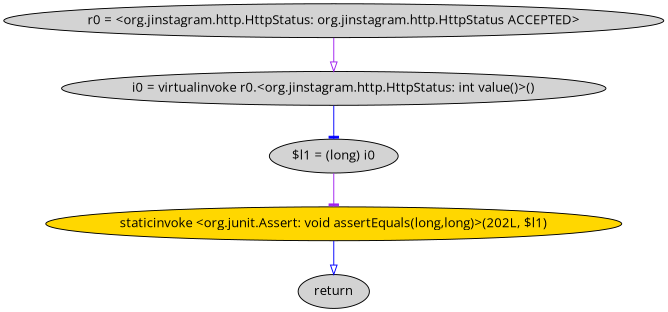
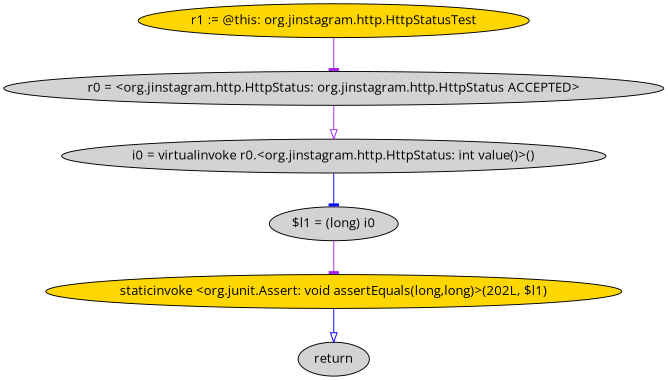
  digraph {
    fontname="Open Sans"
    node [style=filled fillcolor=lightgrey fontname="Open Sans"]
    edge [color=purple arrowhead=tee fontname="Open Sans"]
+   "r1 := @this: org.jinstagram.http.HttpStatusTest" [fillcolor=gold]
    "r0 = <org.jinstagram.http.HttpStatus: org.jinstagram.http.HttpStatus ACCEPTED>"
    "i0 = virtualinvoke r0.<org.jinstagram.http.HttpStatus: int value()>()"
    "$l1 = (long) i0"
    "staticinvoke <org.junit.Assert: void assertEquals(long,long)>(202L, $l1)" [fillcolor=gold]
    return
+   "r1 := @this: org.jinstagram.http.HttpStatusTest" -> "r0 = <org.jinstagram.http.HttpStatus: org.jinstagram.http.HttpStatus ACCEPTED>"
    "r0 = <org.jinstagram.http.HttpStatus: org.jinstagram.http.HttpStatus ACCEPTED>" -> "i0 = virtualinvoke r0.<org.jinstagram.http.HttpStatus: int value()>()" [arrowhead=onormal]
    "i0 = virtualinvoke r0.<org.jinstagram.http.HttpStatus: int value()>()" -> "$l1 = (long) i0" [color=blue]
    "$l1 = (long) i0" -> "staticinvoke <org.junit.Assert: void assertEquals(long,long)>(202L, $l1)"
    "staticinvoke <org.junit.Assert: void assertEquals(long,long)>(202L, $l1)" -> return [color=blue arrowhead=onormal]
  }
